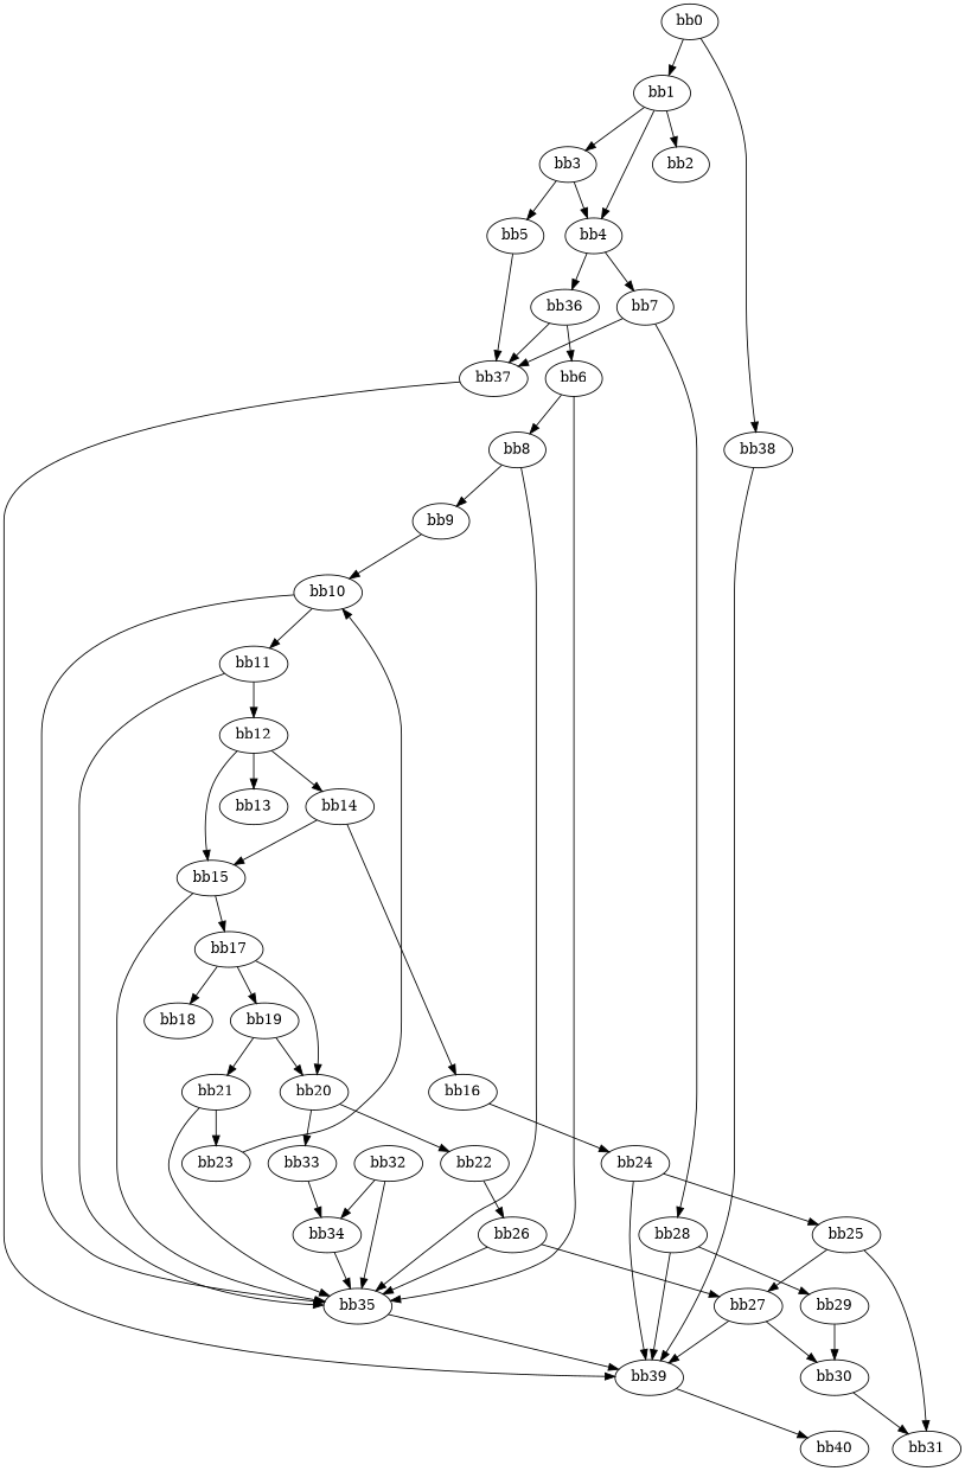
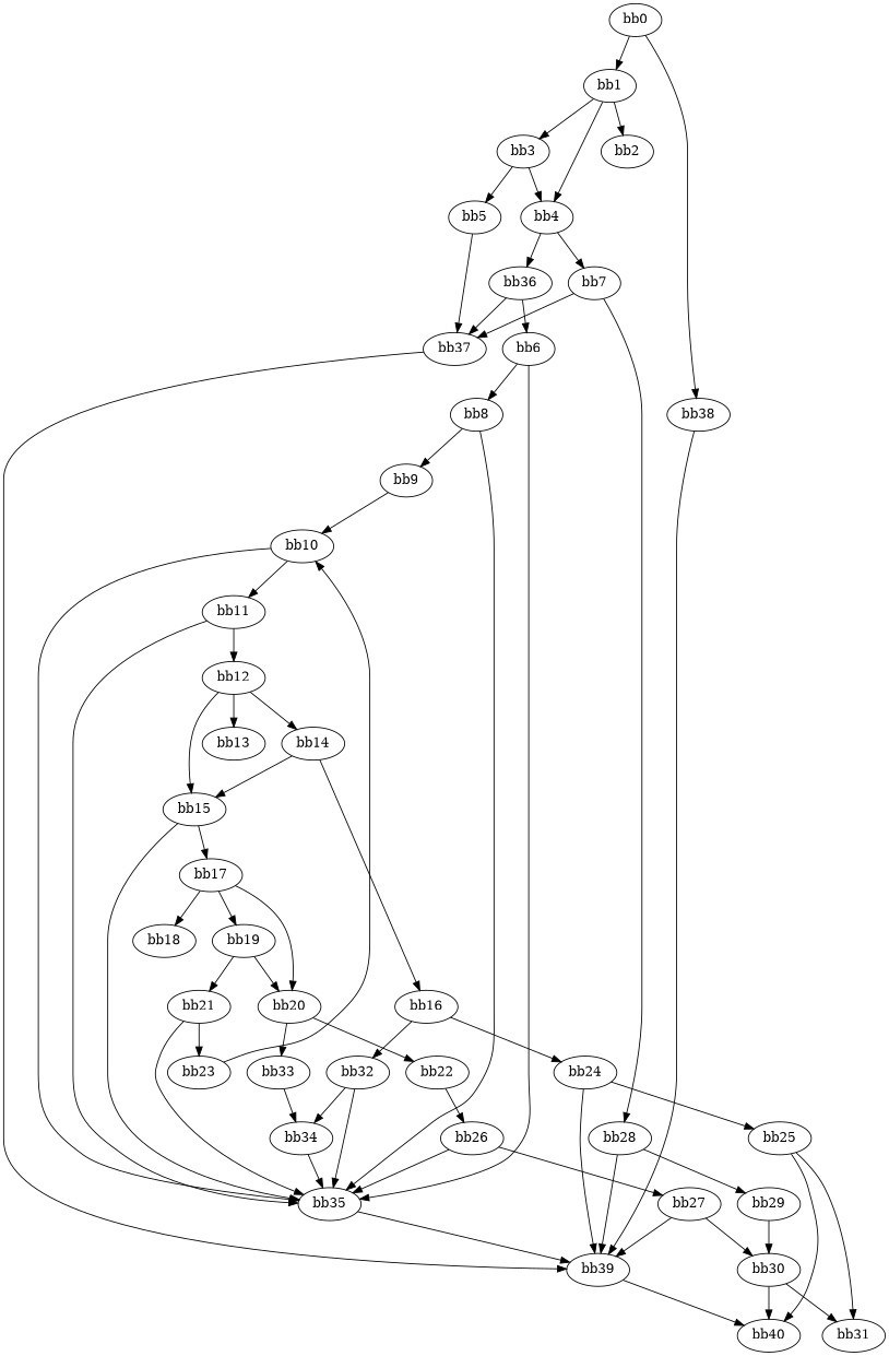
  digraph {
    n1 [label="bb0\l"]
    n2 [label="bb1\l"]
    n3 [label="bb38\l"]
    n4 [label="bb2\l"]
    n5 [label="bb3\l"]
    n6 [label="bb4\l"]
    n7 [label="bb39\l"]
    n8 [label="bb5\l"]
    n9 [label="bb7\l"]
    n10 [label="bb36\l"]
    n11 [label="bb37\l"]
    n12 [label="bb28\l"]
    n13 [label="bb6\l"]
    n14 [label="bb8\l"]
    n15 [label="bb35\l"]
    n16 [label="bb9\l"]
    n17 [label="bb29\l"]
    n18 [label="bb10\l"]
    n19 [label="bb11\l"]
    n20 [label="bb12\l"]
    n21 [label="bb13\l"]
    n22 [label="bb14\l"]
    n23 [label="bb15\l"]
    n24 [label="bb16\l"]
    n25 [label="bb17\l"]
    n26 [label="bb24\l"]
    n27 [label="bb32\l"]
    n28 [label="bb18\l"]
    n29 [label="bb19\l"]
    n30 [label="bb20\l"]
    n31 [label="bb25\l"]
    n32 [label="bb34\l"]
    n33 [label="bb21\l"]
    n34 [label="bb22\l"]
    n35 [label="bb33\l"]
    n36 [label="bb23\l"]
    n37 [label="bb26\l"]
    n38 [label="bb27\l"]
    n39 [label="bb31\l"]
    n40 [label="bb40\l"]
    n41 [label="bb30\l"]
    n1 -> n2
    n1 -> n3
    n2 -> n4
    n2 -> n5
    n2 -> n6
    n3 -> n7
    n5 -> n6
    n5 -> n8
    n6 -> n9
    n6 -> n10
    n7 -> n40
    n8 -> n11
    n9 -> n11
    n9 -> n12
    n10 -> n11
    n10 -> n13
    n11 -> n7
    n12 -> n7
    n12 -> n17
    n13 -> n14
    n13 -> n15
    n14 -> n15
    n14 -> n16
    n15 -> n7
    n16 -> n18
    n17 -> n41
    n18 -> n15
    n18 -> n19
    n19 -> n15
    n19 -> n20
    n20 -> n21
    n20 -> n22
    n20 -> n23
    n22 -> n23
    n22 -> n24
    n23 -> n15
    n23 -> n25
    n24 -> n26
+   n24 -> n27
    n25 -> n28
    n25 -> n29
    n25 -> n30
    n26 -> n7
    n26 -> n31
    n27 -> n15
    n27 -> n32
    n29 -> n30
    n29 -> n33
    n30 -> n34
    n30 -> n35
    n31 -> n39
-   n31 -> n38
+   n31 -> n40
    n32 -> n15
    n33 -> n15
    n33 -> n36
    n34 -> n37
    n35 -> n32
    n36 -> n18
    n37 -> n15
    n37 -> n38
    n38 -> n7
    n38 -> n41
    n41 -> n39
+   n41 -> n40
  }
